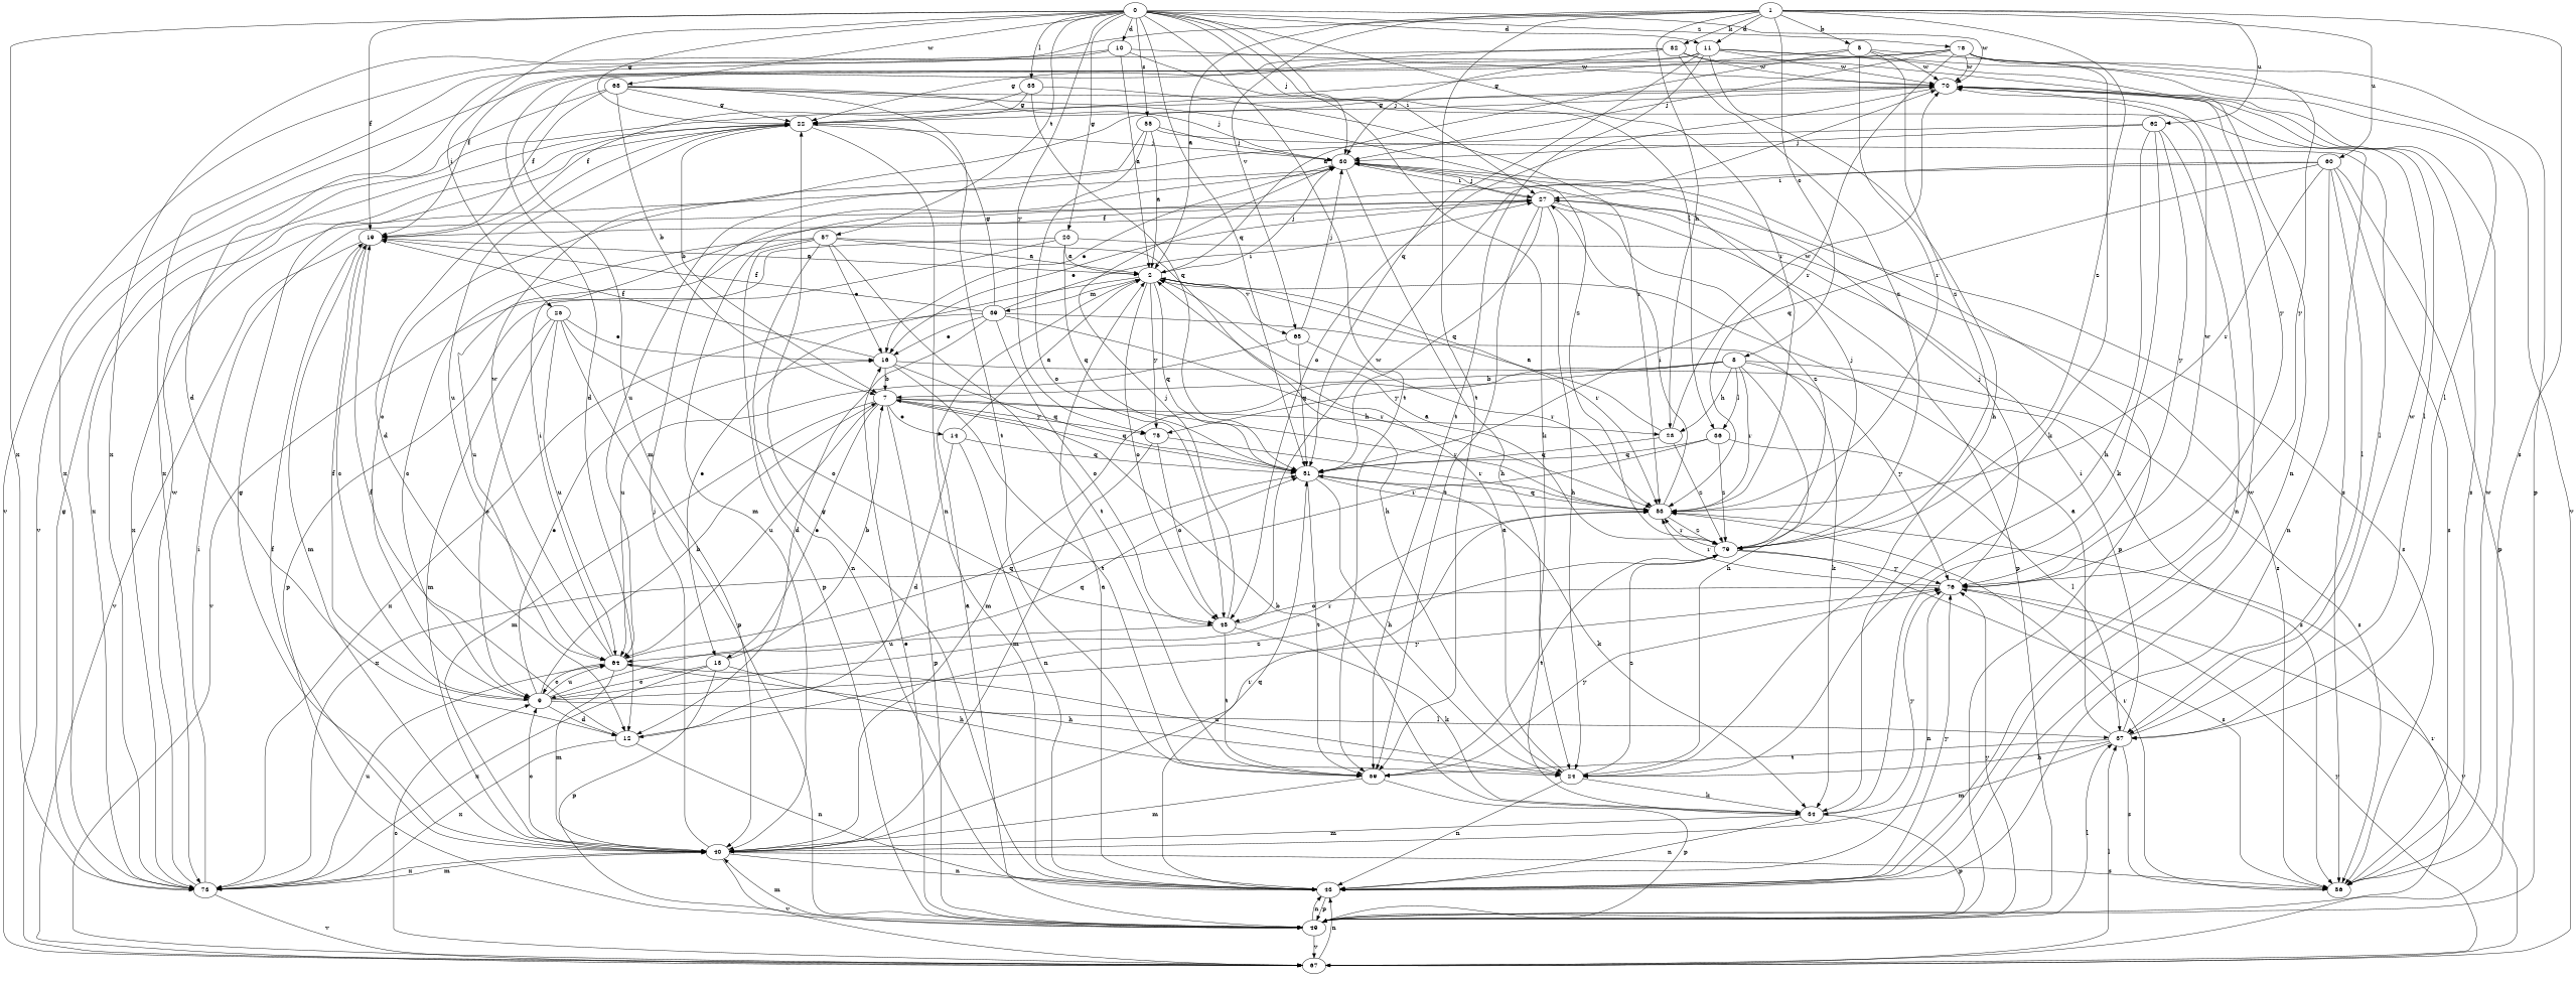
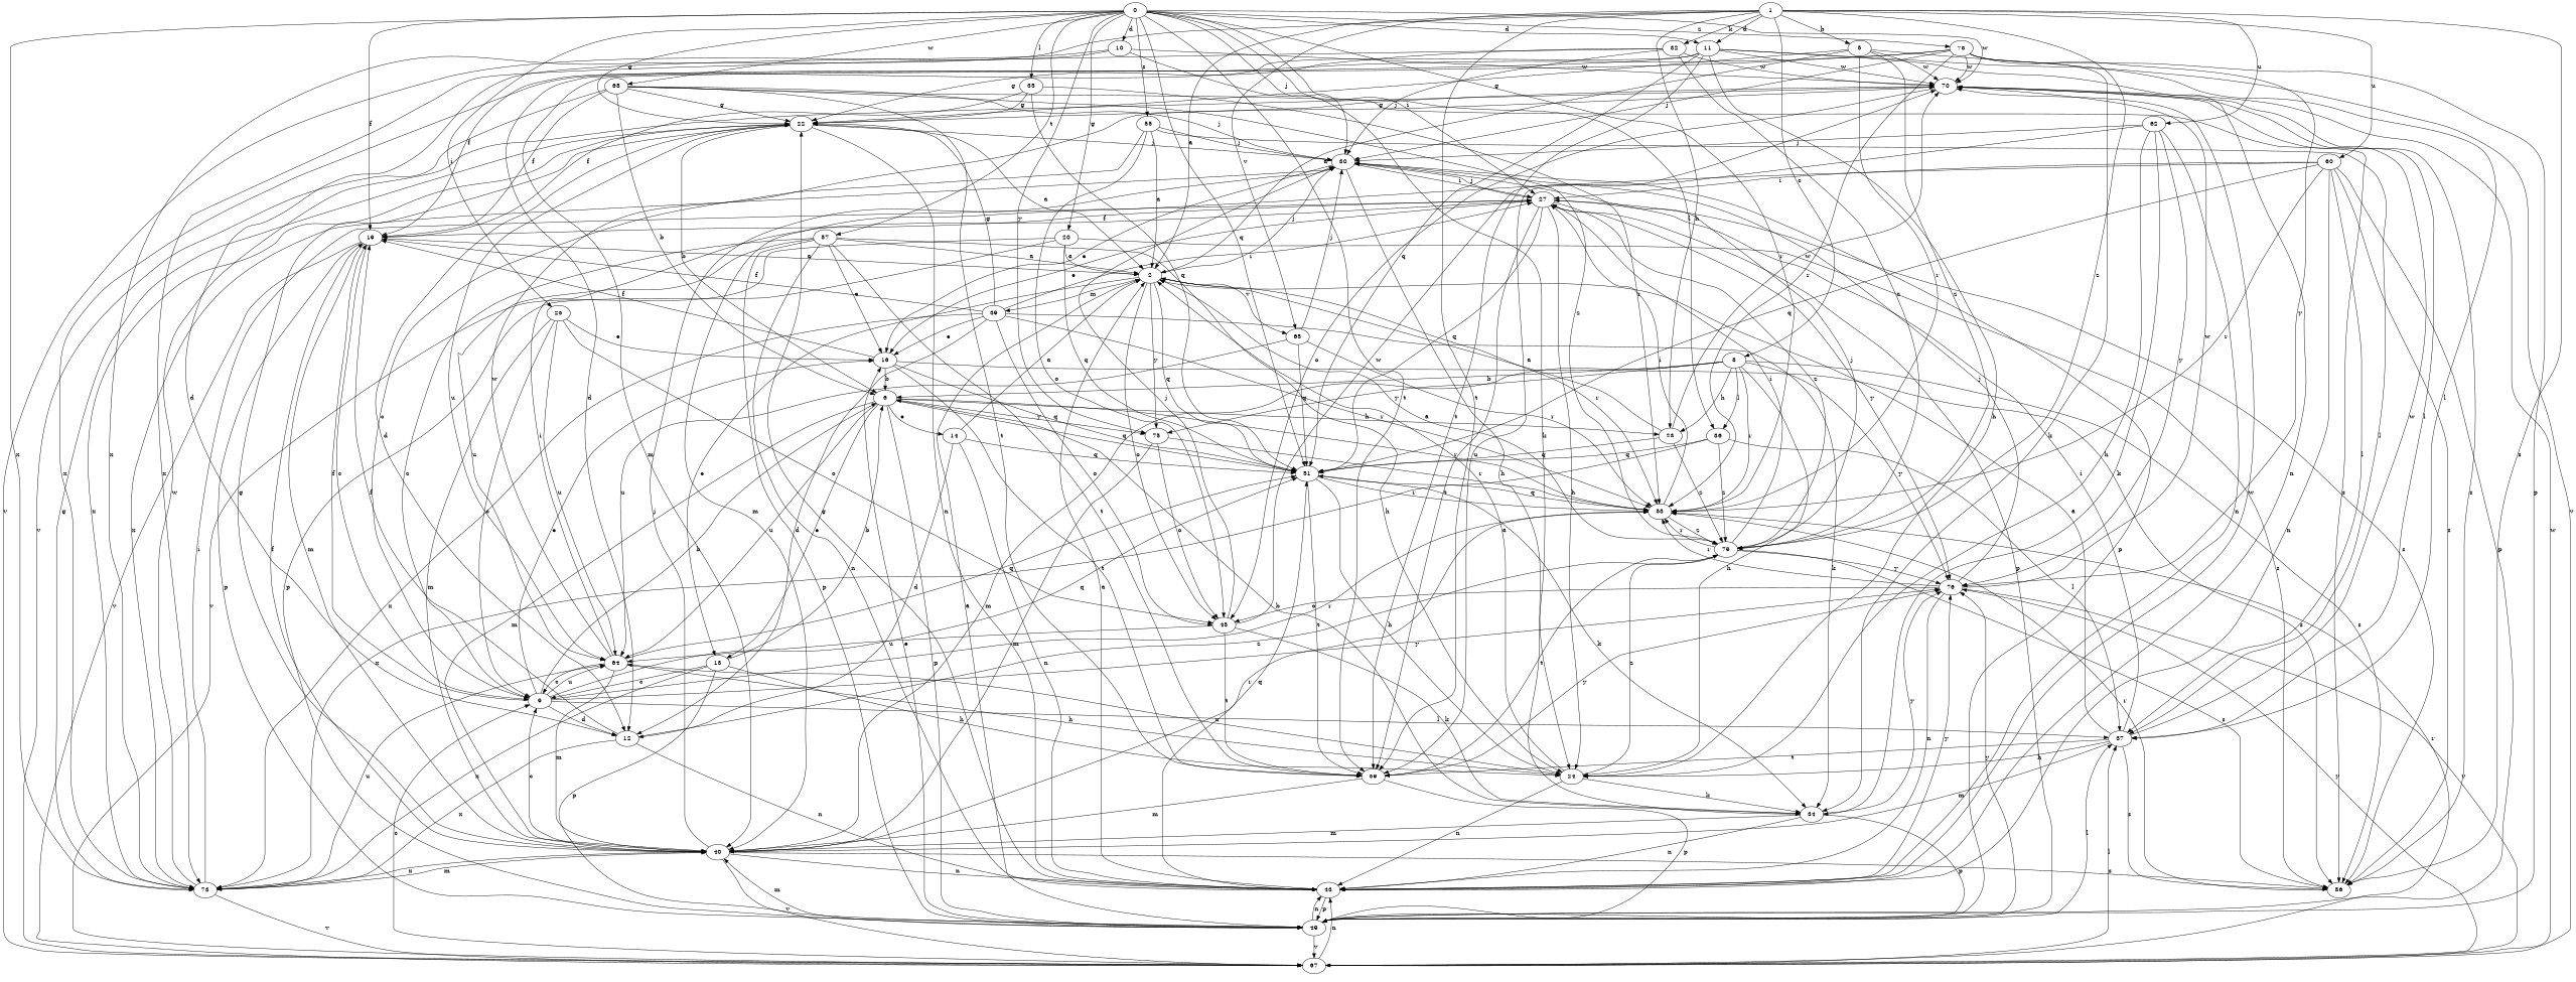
  strict digraph {
    0
    10
    11
    19
    20
    22
    25
    27
    30
    35
    36
    51
    53
    55
    57
    59
    68
    70
    73
    75
    78
    2
    67
    12
    34
    24
    37
    43
    40
    49
    9
    56
-   6 [label=7]
+   6
    64
    45
    16
    79
    76
    1
    5
    8
    23
    32
    60
    62
    65
    13
    39
    14
    0 -> 10 [label=d]
    0 -> 11 [label=d]
    0 -> 19 [label=f]
    0 -> 20 [label=g]
    0 -> 22 [label=g]
    0 -> 25 [label=i]
    0 -> 27 [label=i]
    0 -> 30 [label=j]
    0 -> 35 [label=l]
    0 -> 36 [label=l]
    0 -> 51 [label=q]
    0 -> 53 [label=r]
    0 -> 55 [label=s]
    0 -> 57 [label=t]
    0 -> 59 [label=t]
    0 -> 68 [label=w]
    0 -> 70 [label=w]
    0 -> 73 [label=x]
    0 -> 75 [label=y]
    0 -> 78 [label=z]
    10 -> 70 [label=w]
-   10 -> 2 [label=a]
+   22 -> 2 [label=a]
    10 -> 67 [label=v]
    10 -> 12 [label=d]
    10 -> 34 [label=k]
    11 -> 19 [label=f]
    11 -> 51 [label=q]
    11 -> 59 [label=t]
    11 -> 70 [label=w]
    11 -> 12 [label=d]
    11 -> 24 [label=h]
    11 -> 37 [label=l]
    11 -> 43 [label=n]
    19 -> 2 [label=a]
    19 -> 67 [label=v]
    19 -> 40 [label=m]
-   25 -> 49 [label=p]
+   19 -> 49 [label=p]
    19 -> 9 [label=c]
    20 -> 51 [label=q]
    20 -> 2 [label=a]
    20 -> 67 [label=v]
    20 -> 49 [label=p]
    20 -> 56 [label=s]
    22 -> 30 [label=j]
    22 -> 73 [label=x]
    22 -> 12 [label=d]
    22 -> 43 [label=n]
    22 -> 6 [label=b]
    22 -> 64 [label=u]
    25 -> 40 [label=m]
    25 -> 9 [label=c]
    25 -> 64 [label=u]
    25 -> 45 [label=o]
    25 -> 16 [label=e]
    27 -> 19 [label=f]
    27 -> 30 [label=j]
    27 -> 51 [label=q]
    27 -> 59 [label=t]
    27 -> 24 [label=h]
    27 -> 49 [label=p]
    27 -> 56 [label=s]
    27 -> 16 [label=e]
    27 -> 79 [label=z]
-   32 -> 76 [label=y]
+   27 -> 76 [label=y]
    30 -> 27 [label=i]
    30 -> 73 [label=x]
    30 -> 24 [label=h]
    30 -> 49 [label=p]
    30 -> 16 [label=e]
    35 -> 19 [label=f]
    35 -> 22 [label=g]
    35 -> 51 [label=q]
    35 -> 53 [label=r]
    36 -> 51 [label=q]
    36 -> 73 [label=x]
    36 -> 37 [label=l]
    36 -> 79 [label=z]
    51 -> 53 [label=r]
    51 -> 59 [label=t]
    51 -> 34 [label=k]
    51 -> 24 [label=h]
    53 -> 27 [label=i]
    53 -> 51 [label=q]
    53 -> 79 [label=z]
    55 -> 30 [label=j]
    55 -> 2 [label=a]
    55 -> 37 [label=l]
    55 -> 9 [label=c]
    55 -> 45 [label=o]
    57 -> 59 [label=t]
    57 -> 2 [label=a]
    57 -> 24 [label=h]
    57 -> 43 [label=n]
    57 -> 49 [label=p]
    57 -> 9 [label=c]
    57 -> 64 [label=u]
    57 -> 16 [label=e]
    59 -> 40 [label=m]
    59 -> 49 [label=p]
    59 -> 76 [label=y]
    68 -> 19 [label=f]
    68 -> 22 [label=g]
    68 -> 30 [label=j]
    68 -> 59 [label=t]
    68 -> 67 [label=v]
    68 -> 56 [label=s]
    68 -> 6 [label=b]
    68 -> 79 [label=z]
    70 -> 22 [label=g]
    70 -> 37 [label=l]
    70 -> 56 [label=s]
    70 -> 45 [label=o]
    73 -> 22 [label=g]
    73 -> 27 [label=i]
    73 -> 70 [label=w]
    73 -> 67 [label=v]
    73 -> 40 [label=m]
    73 -> 64 [label=u]
    75 -> 53 [label=r]
    75 -> 40 [label=m]
    75 -> 45 [label=o]
    78 -> 30 [label=j]
    78 -> 53 [label=r]
    78 -> 70 [label=w]
    78 -> 73 [label=x]
    78 -> 34 [label=k]
    78 -> 40 [label=m]
    78 -> 49 [label=p]
    78 -> 76 [label=y]
    2 -> 30 [label=j]
    2 -> 51 [label=q]
    2 -> 53 [label=r]
    2 -> 75 [label=y]
    2 -> 45 [label=o]
    2 -> 65 [label=v]
    2 -> 13 [label=e]
    2 -> 39 [label=m]
    67 -> 53 [label=r]
    67 -> 37 [label=l]
    67 -> 43 [label=n]
    67 -> 9 [label=c]
    67 -> 76 [label=y]
    12 -> 19 [label=f]
    12 -> 73 [label=x]
    12 -> 43 [label=n]
    12 -> 79 [label=z]
    34 -> 43 [label=n]
    34 -> 40 [label=m]
    34 -> 49 [label=p]
    34 -> 6 [label=b]
    34 -> 76 [label=y]
    24 -> 2 [label=a]
    24 -> 34 [label=k]
    24 -> 43 [label=n]
    24 -> 64 [label=u]
    24 -> 79 [label=z]
    37 -> 27 [label=i]
    37 -> 59 [label=t]
    37 -> 70 [label=w]
    37 -> 2 [label=a]
    37 -> 24 [label=h]
    37 -> 40 [label=m]
    37 -> 56 [label=s]
    43 -> 22 [label=g]
    43 -> 51 [label=q]
    43 -> 70 [label=w]
    43 -> 2 [label=a]
    43 -> 49 [label=p]
    43 -> 76 [label=y]
    40 -> 19 [label=f]
    40 -> 22 [label=g]
    40 -> 30 [label=j]
    40 -> 53 [label=r]
    40 -> 73 [label=x]
    40 -> 67 [label=v]
    40 -> 43 [label=n]
    40 -> 9 [label=c]
    40 -> 56 [label=s]
    49 -> 2 [label=a]
    49 -> 67 [label=v]
    49 -> 37 [label=l]
    49 -> 43 [label=n]
    49 -> 40 [label=m]
    49 -> 16 [label=e]
    49 -> 76 [label=y]
    9 -> 19 [label=f]
    9 -> 51 [label=q]
    9 -> 53 [label=r]
    9 -> 12 [label=d]
    9 -> 37 [label=l]
    9 -> 6 [label=b]
    9 -> 64 [label=u]
    9 -> 16 [label=e]
    9 -> 76 [label=y]
    56 -> 53 [label=r]
-   56 -> 70 [label=w]
+   67 -> 70 [label=w]
    6 -> 51 [label=q]
    6 -> 53 [label=r]
    6 -> 75 [label=y]
    6 -> 40 [label=m]
    6 -> 49 [label=p]
    6 -> 64 [label=u]
    6 -> 23 [label=h]
    6 -> 13 [label=e]
    6 -> 14 [label=e]
    64 -> 27 [label=i]
    64 -> 51 [label=q]
    64 -> 70 [label=w]
    64 -> 24 [label=h]
    64 -> 40 [label=m]
    64 -> 9 [label=c]
    45 -> 30 [label=j]
    45 -> 59 [label=t]
    45 -> 70 [label=w]
    45 -> 34 [label=k]
    45 -> 64 [label=u]
    16 -> 19 [label=f]
    16 -> 51 [label=q]
    16 -> 59 [label=t]
    16 -> 56 [label=s]
    16 -> 6 [label=b]
+   79 -> 27 [label=i]
    79 -> 30 [label=j]
    79 -> 53 [label=r]
    79 -> 59 [label=t]
    79 -> 2 [label=a]
    79 -> 56 [label=s]
    79 -> 76 [label=y]
    76 -> 30 [label=j]
    76 -> 53 [label=r]
    76 -> 70 [label=w]
    76 -> 67 [label=v]
    76 -> 43 [label=n]
    76 -> 45 [label=o]
    1 -> 11 [label=d]
    1 -> 59 [label=t]
    1 -> 73 [label=x]
    1 -> 2 [label=a]
    1 -> 56 [label=s]
    1 -> 79 [label=z]
    1 -> 5 [label=b]
    1 -> 8 [label=c]
    1 -> 23 [label=h]
    1 -> 32 [label=k]
    1 -> 60 [label=u]
    1 -> 62 [label=u]
    1 -> 65 [label=v]
    5 -> 22 [label=g]
    5 -> 53 [label=r]
    5 -> 70 [label=w]
    5 -> 2 [label=a]
    5 -> 67 [label=v]
    5 -> 79 [label=z]
    8 -> 36 [label=l]
    8 -> 53 [label=r]
    8 -> 75 [label=y]
    8 -> 24 [label=h]
    8 -> 40 [label=m]
    8 -> 56 [label=s]
    8 -> 6 [label=b]
    8 -> 76 [label=y]
    8 -> 23 [label=h]
    23 -> 51 [label=q]
    23 -> 70 [label=w]
    23 -> 2 [label=a]
    23 -> 79 [label=z]
    32 -> 22 [label=g]
    32 -> 30 [label=j]
    32 -> 70 [label=w]
    32 -> 73 [label=x]
    32 -> 79 [label=z]
    60 -> 27 [label=i]
    60 -> 51 [label=q]
    60 -> 53 [label=r]
    60 -> 37 [label=l]
    60 -> 43 [label=n]
    60 -> 40 [label=m]
    60 -> 49 [label=p]
    60 -> 56 [label=s]
    62 -> 30 [label=j]
    62 -> 34 [label=k]
    62 -> 24 [label=h]
    62 -> 43 [label=n]
-   62 -> 64 [label=u]
+   62 -> 59 [label=u]
    62 -> 76 [label=y]
    65 -> 30 [label=j]
    65 -> 51 [label=q]
    65 -> 53 [label=r]
    65 -> 64 [label=u]
    13 -> 73 [label=x]
    13 -> 24 [label=h]
    13 -> 49 [label=p]
    13 -> 9 [label=c]
    13 -> 6 [label=b]
    39 -> 19 [label=f]
    39 -> 22 [label=g]
    39 -> 27 [label=i]
    39 -> 53 [label=r]
    39 -> 73 [label=x]
    39 -> 12 [label=d]
    39 -> 34 [label=k]
    39 -> 45 [label=o]
    39 -> 16 [label=e]
    14 -> 51 [label=q]
    14 -> 2 [label=a]
    14 -> 12 [label=d]
    14 -> 43 [label=n]
  }
